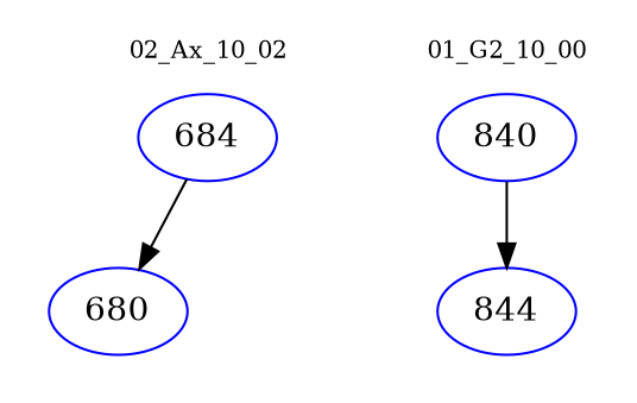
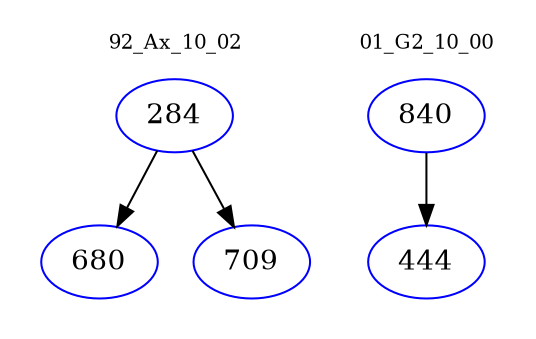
  digraph {
    node [color=blue]
    edge [color=black]
-   n1 [label=684]
+   n1 [label=284]
    n2 [label=680]
+   n3 [label=709]
    n4 [label=840]
-   n5 [label=844]
+   n5 [label=444]
    subgraph cluster_1 {
      color=white
      fontsize=10
-     label="02_Ax_10_02"
+     label="92_Ax_10_02"
      n1
      n2
+     n3
    }
    subgraph cluster_2 {
      color=white
      fontsize=10
      label="01_G2_10_00"
      n4
      n5
    }
    n1 -> n2
+   n1 -> n3
    n4 -> n5
  }
